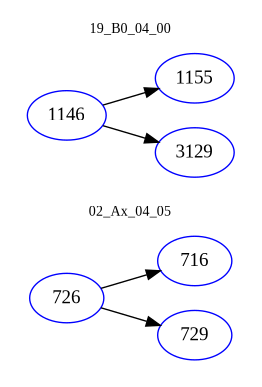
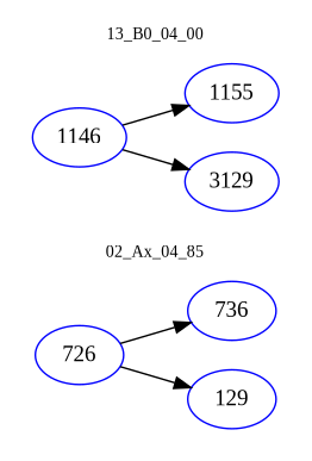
  digraph {
    fontname="Liberation Serif"
    rankdir=LR
    node [color=blue fontname="Liberation Serif"]
    edge [color=black fontname="Liberation Serif"]
    n1 [label=726]
-   n2 [label=729]
-   n3 [label=716]
+   n2 [label=129]
+   n3 [label=736]
    n4 [label=1146]
    n5 [label=3129]
    n6 [label=1155]
    subgraph cluster_1 {
      color=white
      fontsize=10
-     label="02_Ax_04_05"
+     label="02_Ax_04_85"
      n1
      n2
      n3
    }
    subgraph cluster_2 {
      color=white
      fontsize=10
-     label="19_B0_04_00"
+     label="13_B0_04_00"
      n4
      n5
      n6
    }
    n1 -> n2
    n1 -> n3
    n4 -> n5
    n4 -> n6
  }
